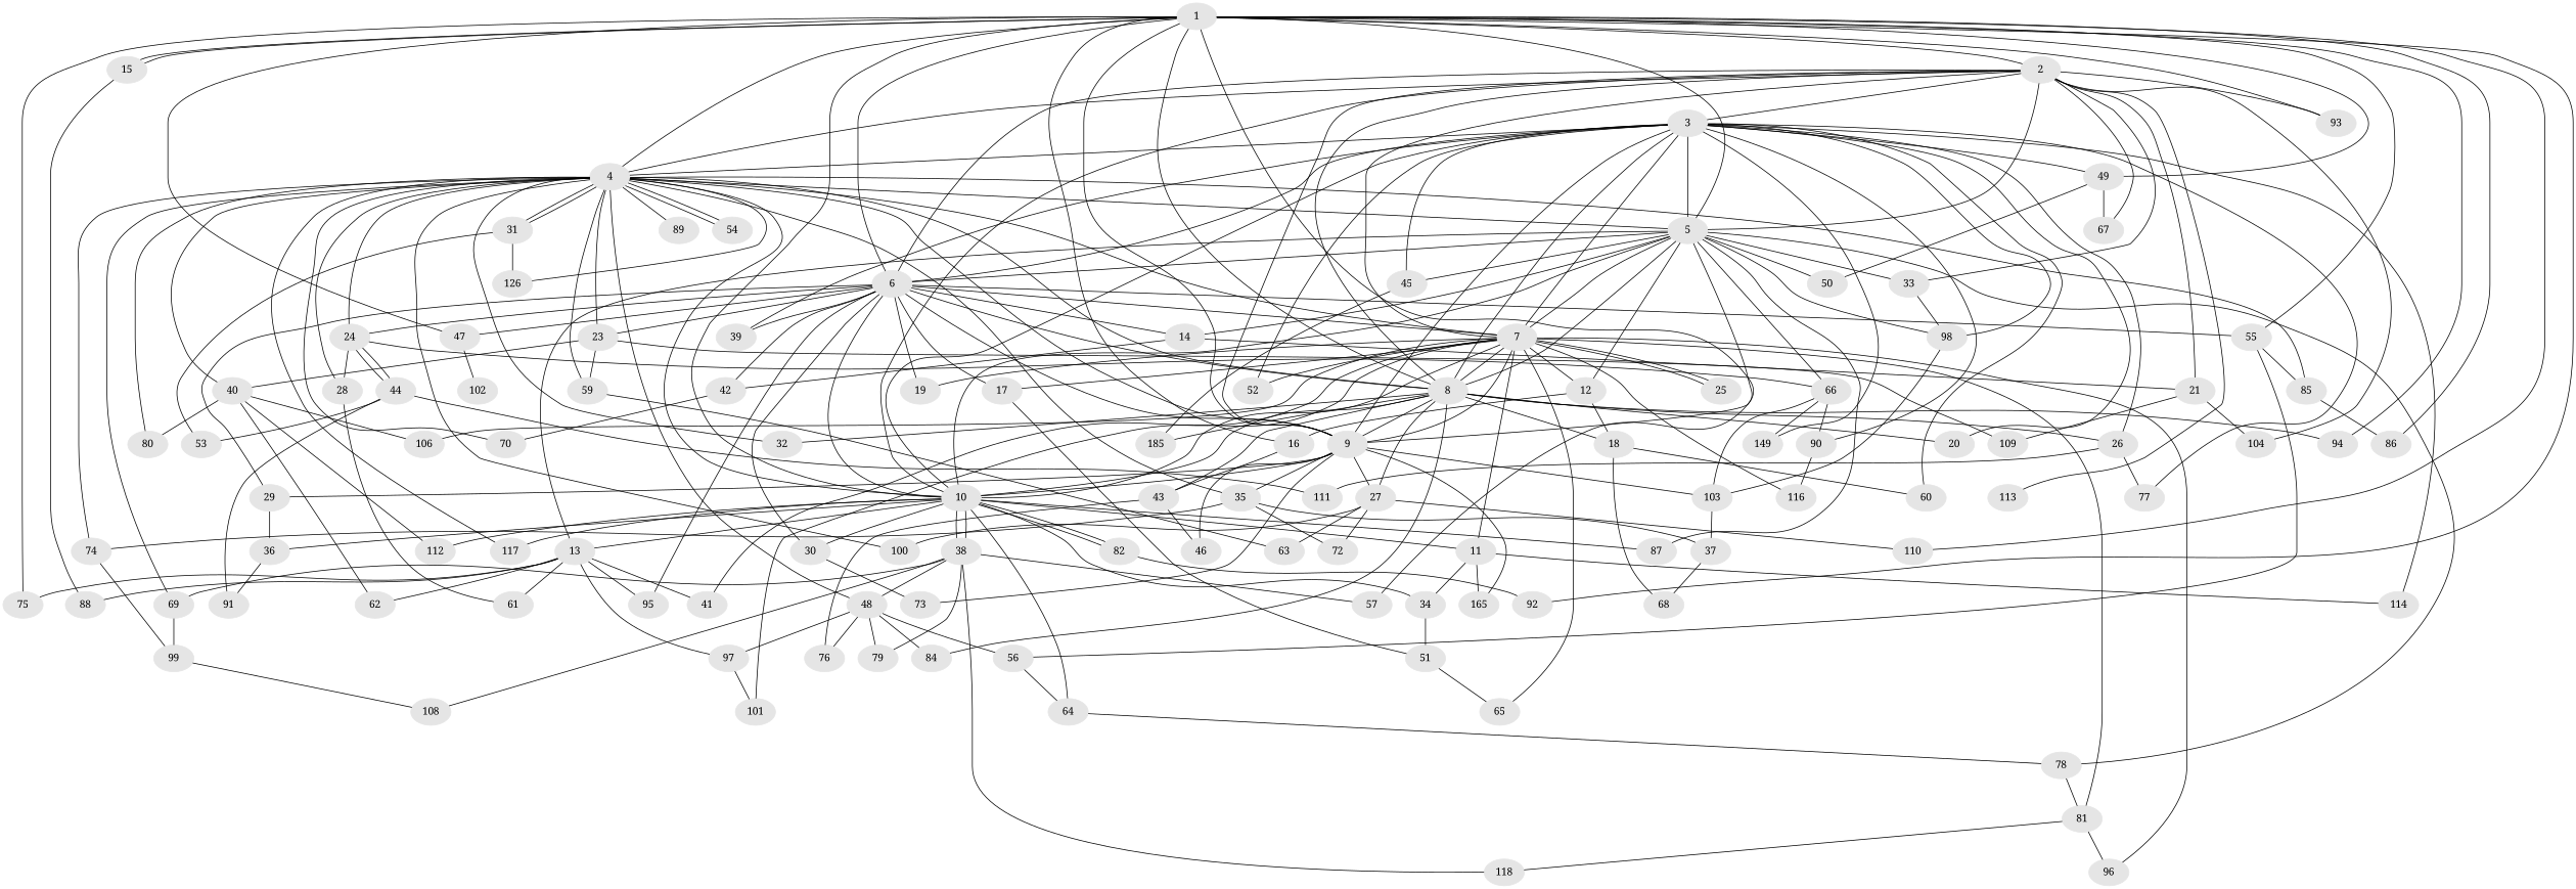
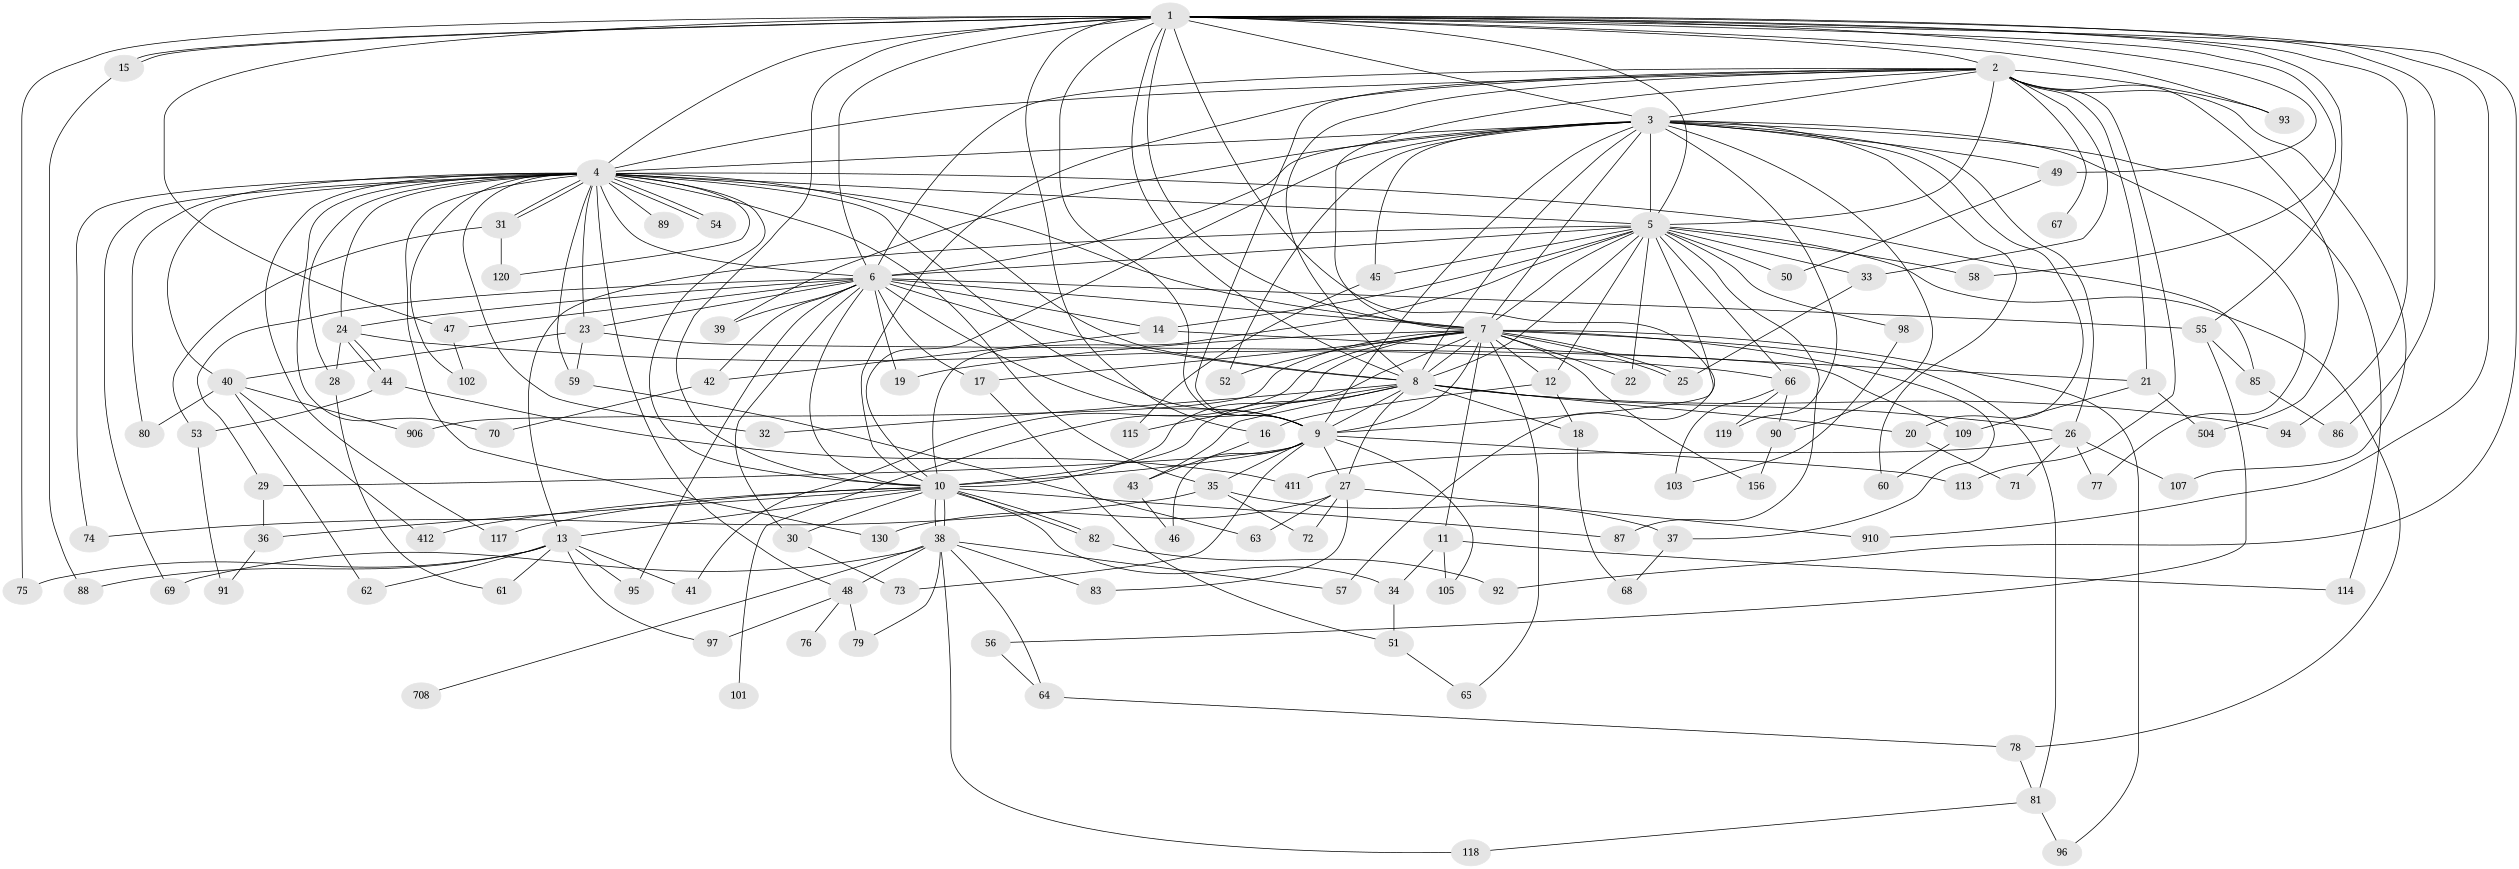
  graph {
    fontname="Noto Serif"
    node [color=gray90 fontname="Noto Serif" style=filled]
    edge [fontname="Noto Serif"]
    1
    2
    3
    4
    5
    6
    7
    8
    9
    10
    15
    16
    47
    49
    55
    57
+   58
    75
    86
    92
    93
    94
-   110
+   110 [label=910]
    21
    33
    67
-   104
+   104 [label=504]
+   107
    113
    20
    26
    39
    45
    52
    60
    77
    90
    114
-   119 [label=149]
+   119
    89
    23
    24
    28
    31
    32
    35
    40
    48
    54
    59
    69
    70
    74
    80
    85
-   100
+   100 [label=130]
    102
    117
-   120 [label=126]
+   120
    12
    13
    14
+   22
    50
    66
    78
    87
    98
    17
    19
    29
    30
    42
    95
    11
    25
    37
    41
    65
    81
    96
    101
-   106
-   116
+   106 [label=906]
+   116 [label=156]
    18
    27
    43
-   84
-   115 [label=185]
+   115
    46
    73
-   105 [label=165]
+   105
    34
    36
    38
    64
    82
-   112
+   112 [label=412]
    88
    56
    109
-   111
+   71
+   111 [label=411]
    44
    61
    53
    72
    62
    97
    79
    76
    63
-   99
    103
    51
    68
    118
+   83
    91
-   108
+   108 [label=708]
    1 -- 2
-   98 -- 3
+   1 -- 3
    1 -- 4
    1 -- 5
    1 -- 6
+   1 -- 7
    1 -- 8
    1 -- 9
    1 -- 10
    1 -- 15
    1 -- 15
    1 -- 16
    1 -- 47
    1 -- 49
    1 -- 55
    1 -- 57
+   1 -- 58
    1 -- 75
    1 -- 86
    1 -- 92
    1 -- 93
    1 -- 94
    1 -- 110
    2 -- 3
    2 -- 4
    2 -- 5
    2 -- 6
    2 -- 7
    2 -- 8
    2 -- 9
    2 -- 10
    2 -- 93
    2 -- 21
    2 -- 33
    2 -- 67
    2 -- 104
+   2 -- 107
    2 -- 113
    3 -- 4
    3 -- 5
    3 -- 6
    3 -- 7
    3 -- 8
    3 -- 9
    3 -- 10
    3 -- 49
    3 -- 20
    3 -- 26
    3 -- 39
    3 -- 45
    3 -- 52
    3 -- 60
    3 -- 77
    3 -- 90
    3 -- 114
    3 -- 119
    4 -- 5
+   4 -- 6
    4 -- 7
    4 -- 8
    4 -- 9
    4 -- 10
    4 -- 89
    4 -- 23
    4 -- 24
    4 -- 28
    4 -- 31
    4 -- 31
    4 -- 32
    4 -- 35
    4 -- 40
    4 -- 48
    4 -- 54
    4 -- 54
    4 -- 59
    4 -- 69
    4 -- 70
    4 -- 74
    4 -- 80
    4 -- 85
    4 -- 100
+   4 -- 102
    4 -- 117
    4 -- 120
    5 -- 6
    5 -- 7
    5 -- 8
    5 -- 9
    5 -- 10
+   5 -- 58
    5 -- 33
    5 -- 45
    5 -- 12
    5 -- 13
    5 -- 14
+   5 -- 22
    5 -- 50
    5 -- 66
    5 -- 78
    5 -- 87
    5 -- 98
    6 -- 7
    6 -- 8
    6 -- 9
    6 -- 10
    6 -- 47
    6 -- 55
    6 -- 39
    6 -- 23
    6 -- 24
    6 -- 14
    6 -- 17
    6 -- 19
    6 -- 29
    6 -- 30
    6 -- 42
    6 -- 95
    7 -- 8
    7 -- 9
    7 -- 10
    7 -- 52
    7 -- 12
+   7 -- 22
    7 -- 17
    7 -- 19
    7 -- 11
    7 -- 25
    7 -- 25
-   103 -- 37
+   7 -- 37
    7 -- 41
    7 -- 65
    7 -- 81
    7 -- 96
    7 -- 101
    7 -- 106
    7 -- 116
    8 -- 9
    8 -- 10
    8 -- 94
    8 -- 20
    8 -- 26
    8 -- 32
    8 -- 18
    8 -- 27
    8 -- 43
-   8 -- 84
    8 -- 115
    9 -- 10
-   9 -- 103
+   9 -- 113
    9 -- 35
    9 -- 29
    9 -- 27
    9 -- 46
    9 -- 73
    9 -- 105
    10 -- 117
    10 -- 13
    10 -- 87
    10 -- 30
-   10 -- 11
    10 -- 34
    10 -- 36
    10 -- 38
    10 -- 38
-   10 -- 64
+   38 -- 64
    10 -- 82
    10 -- 82
    10 -- 112
    15 -- 88
    16 -- 43
    47 -- 102
-   49 -- 67
    49 -- 50
    55 -- 85
    55 -- 56
    21 -- 104
    21 -- 109
-   33 -- 98
+   33 -- 25
+   20 -- 71
+   26 -- 107
    26 -- 77
+   26 -- 71
    26 -- 111
    45 -- 115
    90 -- 116
    23 -- 40
    23 -- 59
    23 -- 109
    24 -- 28
    24 -- 66
    24 -- 44
    24 -- 44
    28 -- 61
    31 -- 120
    31 -- 53
    35 -- 74
    35 -- 37
    35 -- 72
    40 -- 80
    40 -- 106
    40 -- 112
    40 -- 62
-   48 -- 84
-   48 -- 56
    48 -- 97
    48 -- 79
    48 -- 76
    59 -- 63
-   69 -- 99
-   74 -- 99
    85 -- 86
    12 -- 16
    12 -- 18
    13 -- 75
    13 -- 95
    13 -- 41
    13 -- 88
    13 -- 61
    13 -- 62
    13 -- 97
    14 -- 21
    14 -- 42
    66 -- 90
    66 -- 119
    66 -- 103
    78 -- 81
    98 -- 103
    17 -- 51
    29 -- 36
    30 -- 73
    42 -- 70
    11 -- 114
    11 -- 105
    11 -- 34
    37 -- 68
    81 -- 96
    81 -- 118
-   18 -- 60
+   109 -- 60
    18 -- 68
    27 -- 110
    27 -- 100
    27 -- 72
    27 -- 63
+   27 -- 83
    43 -- 46
-   43 -- 76
    34 -- 51
    36 -- 91
    38 -- 57
    38 -- 48
    38 -- 69
    38 -- 79
    38 -- 118
+   38 -- 83
    38 -- 108
    64 -- 78
    82 -- 92
    56 -- 64
    44 -- 111
    44 -- 53
-   44 -- 91
-   97 -- 101
-   99 -- 108
+   53 -- 91
    51 -- 65
  }
